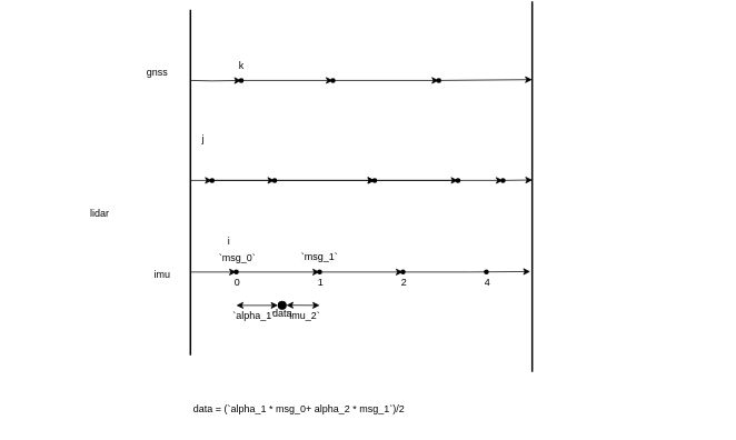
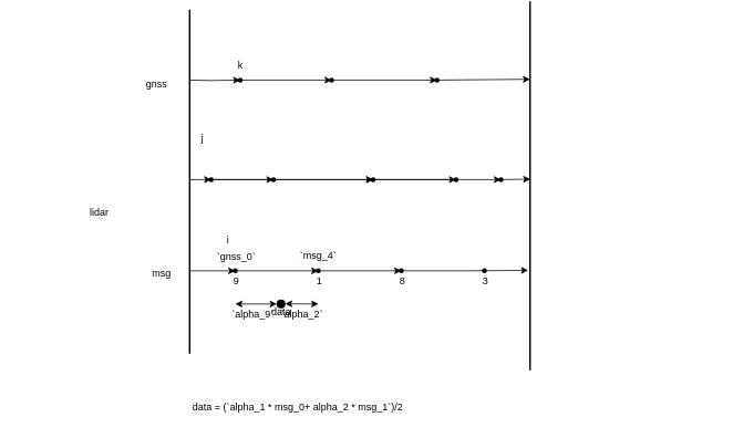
  <mxCell id="0" />
  <mxCell id="1" parent="0" />
  <mxCell id="2" value="" style="endArrow=classic;html=1;rounded=0;exitX=0.759;exitY=0.401;exitDx=0;exitDy=0;exitPerimeter=0;" edge="1" parent="1" source="10" target="4"><mxGeometry width="50" height="50" relative="1" as="geometry"><mxPoint x="233" y="282" as="sourcePoint" /><mxPoint x="423" y="282" as="targetPoint" /></mxGeometry></mxCell>
  <mxCell id="3" value="" style="edgeStyle=orthogonalEdgeStyle;rounded=0;orthogonalLoop=1;jettySize=auto;html=1;" edge="1" parent="1" source="4" target="6"><mxGeometry relative="1" as="geometry" /></mxCell>
  <mxCell id="4" value="" style="shape=waypoint;sketch=0;fillStyle=solid;size=6;pointerEvents=1;points=[];fillColor=none;resizable=0;rotatable=0;perimeter=centerPerimeter;snapToPoint=1;" vertex="1" parent="1"><mxGeometry x="273" y="272" width="20" height="20" as="geometry" /></mxCell>
  <mxCell id="5" value="" style="edgeStyle=orthogonalEdgeStyle;rounded=0;orthogonalLoop=1;jettySize=auto;html=1;" edge="1" parent="1" source="6" target="8"><mxGeometry relative="1" as="geometry" /></mxCell>
  <mxCell id="6" value="" style="shape=waypoint;sketch=0;fillStyle=solid;size=6;pointerEvents=1;points=[];fillColor=none;resizable=0;rotatable=0;perimeter=centerPerimeter;snapToPoint=1;" vertex="1" parent="1"><mxGeometry x="373" y="272" width="20" height="20" as="geometry" /></mxCell>
  <mxCell id="7" value="" style="edgeStyle=orthogonalEdgeStyle;rounded=0;orthogonalLoop=1;jettySize=auto;html=1;entryX=0.729;entryY=0.724;entryDx=0;entryDy=0;entryPerimeter=0;" edge="1" parent="1" source="8" target="11"><mxGeometry relative="1" as="geometry" /></mxCell>
  <mxCell id="8" value="" style="shape=waypoint;sketch=0;fillStyle=solid;size=6;pointerEvents=1;points=[];fillColor=none;resizable=0;rotatable=0;perimeter=centerPerimeter;snapToPoint=1;" vertex="1" parent="1"><mxGeometry x="473" y="272" width="20" height="20" as="geometry" /></mxCell>
  <mxCell id="9" value="" style="shape=waypoint;sketch=0;fillStyle=solid;size=6;pointerEvents=1;points=[];fillColor=none;resizable=0;rotatable=0;perimeter=centerPerimeter;snapToPoint=1;" vertex="1" parent="1"><mxGeometry x="573" y="272" width="20" height="20" as="geometry" /></mxCell>
  <mxCell id="10" value="" style="line;strokeWidth=2;html=1;rotation=90;" vertex="1" parent="1"><mxGeometry x="20.5" y="169.5" width="415" height="10" as="geometry" /></mxCell>
  <mxCell id="11" value="" style="line;strokeWidth=2;html=1;rotation=90;" vertex="1" parent="1"><mxGeometry x="415.5" y="174.5" width="445" height="10" as="geometry" /></mxCell>
- <mxCell id="12" value="0" style="text;html=1;align=center;verticalAlign=middle;resizable=0;points=[];autosize=1;strokeColor=none;fillColor=none;" vertex="1" parent="1"><mxGeometry x="269" y="280" width="30" height="30" as="geometry" /></mxCell>
+ <mxCell id="12" value="9" style="text;html=1;align=center;verticalAlign=middle;resizable=0;points=[];autosize=1;strokeColor=none;fillColor=none;" vertex="1" parent="1"><mxGeometry x="269" y="280" width="30" height="30" as="geometry" /></mxCell>
  <mxCell id="13" value="1" style="text;html=1;align=center;verticalAlign=middle;resizable=0;points=[];autosize=1;strokeColor=none;fillColor=none;" vertex="1" parent="1"><mxGeometry x="369" y="280" width="30" height="30" as="geometry" /></mxCell>
- <mxCell id="14" value="2" style="text;html=1;align=center;verticalAlign=middle;resizable=0;points=[];autosize=1;strokeColor=none;fillColor=none;" vertex="1" parent="1"><mxGeometry x="469" y="280" width="30" height="30" as="geometry" /></mxCell>
- <mxCell id="15" value="4" style="text;html=1;align=center;verticalAlign=middle;resizable=0;points=[];autosize=1;strokeColor=none;fillColor=none;" vertex="1" parent="1"><mxGeometry x="569" y="280" width="30" height="30" as="geometry" /></mxCell>
+ <mxCell id="14" value="8" style="text;html=1;align=center;verticalAlign=middle;resizable=0;points=[];autosize=1;strokeColor=none;fillColor=none;" vertex="1" parent="1"><mxGeometry x="469" y="280" width="30" height="30" as="geometry" /></mxCell>
+ <mxCell id="15" value="3" style="text;html=1;align=center;verticalAlign=middle;resizable=0;points=[];autosize=1;strokeColor=none;fillColor=none;" vertex="1" parent="1"><mxGeometry x="569" y="280" width="30" height="30" as="geometry" /></mxCell>
  <mxCell id="16" value="" style="ellipse;whiteSpace=wrap;html=1;aspect=fixed;fillColor=#000000;" vertex="1" parent="1"><mxGeometry x="333" y="317" width="10" height="10" as="geometry" /></mxCell>
  <mxCell id="17" value="data" style="text;html=1;align=center;verticalAlign=middle;resizable=0;points=[];autosize=1;strokeColor=none;fillColor=none;" vertex="1" parent="1"><mxGeometry x="313" y="317" width="50" height="30" as="geometry" /></mxCell>
- <mxCell id="18" value="`msg_0`" style="text;html=1;align=center;verticalAlign=middle;resizable=0;points=[];autosize=1;strokeColor=none;fillColor=none;" vertex="1" parent="1"><mxGeometry x="249" y="250" width="70" height="30" as="geometry" /></mxCell>
- <mxCell id="19" value="&lt;span style=&quot;color: rgb(0, 0, 0); font-family: Helvetica; font-size: 12px; font-style: normal; font-variant-ligatures: normal; font-variant-caps: normal; font-weight: 400; letter-spacing: normal; orphans: 2; text-align: center; text-indent: 0px; text-transform: none; widows: 2; word-spacing: 0px; -webkit-text-stroke-width: 0px; background-color: rgb(251, 251, 251); text-decoration-thickness: initial; text-decoration-style: initial; text-decoration-color: initial; float: none; display: inline !important;&quot;&gt;`msg_1`&lt;/span&gt;" style="text;whiteSpace=wrap;html=1;" vertex="1" parent="1"><mxGeometry x="359" y="250" width="80" height="40" as="geometry" /></mxCell>
+ <mxCell id="18" value="`gnss_0`" style="text;html=1;align=center;verticalAlign=middle;resizable=0;points=[];autosize=1;strokeColor=none;fillColor=none;" vertex="1" parent="1"><mxGeometry x="249" y="250" width="70" height="30" as="geometry" /></mxCell>
+ <mxCell id="19" value="&lt;span style=&quot;color: rgb(0, 0, 0); font-family: Helvetica; font-size: 12px; font-style: normal; font-variant-ligatures: normal; font-variant-caps: normal; font-weight: 400; letter-spacing: normal; orphans: 2; text-align: center; text-indent: 0px; text-transform: none; widows: 2; word-spacing: 0px; -webkit-text-stroke-width: 0px; background-color: rgb(251, 251, 251); text-decoration-thickness: initial; text-decoration-style: initial; text-decoration-color: initial; float: none; display: inline !important;&quot;&gt;`msg_4`&lt;/span&gt;" style="text;whiteSpace=wrap;html=1;" vertex="1" parent="1"><mxGeometry x="359" y="250" width="80" height="40" as="geometry" /></mxCell>
  <mxCell id="20" value="" style="endArrow=classic;startArrow=classic;html=1;rounded=0;" edge="1" parent="1"><mxGeometry width="50" height="50" relative="1" as="geometry"><mxPoint x="283" y="322" as="sourcePoint" /><mxPoint x="333" y="322" as="targetPoint" /></mxGeometry></mxCell>
  <mxCell id="21" value="" style="endArrow=classic;startArrow=classic;html=1;rounded=0;" edge="1" parent="1"><mxGeometry width="50" height="50" relative="1" as="geometry"><mxPoint x="343" y="321.76" as="sourcePoint" /><mxPoint x="383" y="322" as="targetPoint" /></mxGeometry></mxCell>
- <mxCell id="22" value="`alpha_1`" style="text;html=1;align=center;verticalAlign=middle;resizable=0;points=[];autosize=1;strokeColor=none;fillColor=none;" vertex="1" parent="1"><mxGeometry x="264" y="320" width="80" height="30" as="geometry" /></mxCell>
- <mxCell id="23" value="`imu_2`" style="text;html=1;align=center;verticalAlign=middle;resizable=0;points=[];autosize=1;strokeColor=none;fillColor=none;" vertex="1" parent="1"><mxGeometry x="323" y="320" width="80" height="30" as="geometry" /></mxCell>
+ <mxCell id="22" value="`alpha_9`" style="text;html=1;align=center;verticalAlign=middle;resizable=0;points=[];autosize=1;strokeColor=none;fillColor=none;" vertex="1" parent="1"><mxGeometry x="264" y="320" width="80" height="30" as="geometry" /></mxCell>
+ <mxCell id="23" value="`alpha_2`" style="text;html=1;align=center;verticalAlign=middle;resizable=0;points=[];autosize=1;strokeColor=none;fillColor=none;" vertex="1" parent="1"><mxGeometry x="323" y="320" width="80" height="30" as="geometry" /></mxCell>
  <mxCell id="24" value="data = (`alpha_1 * msg_0+ alpha_2 * msg_1`)/2" style="text;html=1;align=center;verticalAlign=middle;resizable=0;points=[];autosize=1;strokeColor=none;fillColor=none;" vertex="1" parent="1"><mxGeometry x="213" y="432" width="290" height="30" as="geometry" /></mxCell>
- <mxCell id="25" value="imu" style="text;html=1;align=center;verticalAlign=middle;resizable=0;points=[];autosize=1;strokeColor=none;fillColor=none;" vertex="1" parent="1"><mxGeometry x="169" y="270" width="50" height="30" as="geometry" /></mxCell>
+ <mxCell id="25" value="msg" style="text;html=1;align=center;verticalAlign=middle;resizable=0;points=[];autosize=1;strokeColor=none;fillColor=none;" vertex="1" parent="1"><mxGeometry x="169" y="270" width="50" height="30" as="geometry" /></mxCell>
  <mxCell id="26" value="lidar" style="text;html=1;align=center;verticalAlign=middle;resizable=0;points=[];autosize=1;strokeColor=none;fillColor=none;" vertex="1" parent="1"><mxGeometry x="94" y="197" width="50" height="30" as="geometry" /></mxCell>
- <mxCell id="27" value="gnss" style="text;html=1;align=center;verticalAlign=middle;resizable=0;points=[];autosize=1;strokeColor=none;fillColor=none;" vertex="1" parent="1"><mxGeometry x="163" y="27" width="50" height="30" as="geometry" /></mxCell>
+ <mxCell id="27" value="gnss" style="text;html=1;align=center;verticalAlign=middle;resizable=0;points=[];autosize=1;strokeColor=none;fillColor=none;" vertex="1" parent="1"><mxGeometry x="163" y="42" width="50" height="30" as="geometry" /></mxCell>
  <mxCell id="28" value="" style="endArrow=classic;html=1;rounded=0;entryX=0.482;entryY=0.467;entryDx=0;entryDy=0;entryPerimeter=0;" edge="1" parent="1" source="33" target="11"><mxGeometry width="50" height="50" relative="1" as="geometry"><mxPoint x="209" y="172" as="sourcePoint" /><mxPoint x="643" y="172" as="targetPoint" /></mxGeometry></mxCell>
  <mxCell id="29" value="" style="edgeStyle=orthogonalEdgeStyle;rounded=0;orthogonalLoop=1;jettySize=auto;html=1;exitX=0.494;exitY=0.514;exitDx=0;exitDy=0;exitPerimeter=0;" edge="1" parent="1" source="10" target="32"><mxGeometry relative="1" as="geometry"><mxPoint x="233" y="172" as="sourcePoint" /></mxGeometry></mxCell>
  <mxCell id="30" value="" style="edgeStyle=orthogonalEdgeStyle;rounded=0;orthogonalLoop=1;jettySize=auto;html=1;" edge="1" parent="1" source="48" target="33"><mxGeometry relative="1" as="geometry" /></mxCell>
  <mxCell id="31" value="" style="edgeStyle=orthogonalEdgeStyle;rounded=0;orthogonalLoop=1;jettySize=auto;html=1;" edge="1" parent="1" source="32" target="45"><mxGeometry relative="1" as="geometry" /></mxCell>
  <mxCell id="32" value="" style="shape=waypoint;sketch=0;fillStyle=solid;size=6;pointerEvents=1;points=[];fillColor=none;resizable=0;rotatable=0;perimeter=centerPerimeter;snapToPoint=1;" vertex="1" parent="1"><mxGeometry x="244" y="162" width="20" height="20" as="geometry" /></mxCell>
  <mxCell id="33" value="" style="shape=waypoint;sketch=0;fillStyle=solid;size=6;pointerEvents=1;points=[];fillColor=none;resizable=0;rotatable=0;perimeter=centerPerimeter;snapToPoint=1;" vertex="1" parent="1"><mxGeometry x="593" y="162" width="20" height="20" as="geometry" /></mxCell>
  <mxCell id="34" value="" style="endArrow=classic;html=1;rounded=0;entryX=0.482;entryY=0.467;entryDx=0;entryDy=0;entryPerimeter=0;" edge="1" parent="1" source="38"><mxGeometry width="50" height="50" relative="1" as="geometry"><mxPoint x="209" y="52" as="sourcePoint" /><mxPoint x="638" y="51" as="targetPoint" /></mxGeometry></mxCell>
  <mxCell id="35" value="" style="edgeStyle=orthogonalEdgeStyle;rounded=0;orthogonalLoop=1;jettySize=auto;html=1;" edge="1" parent="1" source="40" target="37"><mxGeometry relative="1" as="geometry"><mxPoint x="229" y="52" as="sourcePoint" /></mxGeometry></mxCell>
  <mxCell id="36" value="" style="edgeStyle=orthogonalEdgeStyle;rounded=0;orthogonalLoop=1;jettySize=auto;html=1;" edge="1" parent="1" source="37" target="38"><mxGeometry relative="1" as="geometry" /></mxCell>
  <mxCell id="37" value="" style="shape=waypoint;sketch=0;fillStyle=solid;size=6;pointerEvents=1;points=[];fillColor=none;resizable=0;rotatable=0;perimeter=centerPerimeter;snapToPoint=1;" vertex="1" parent="1"><mxGeometry x="389" y="42" width="20" height="20" as="geometry" /></mxCell>
  <mxCell id="38" value="" style="shape=waypoint;sketch=0;fillStyle=solid;size=6;pointerEvents=1;points=[];fillColor=none;resizable=0;rotatable=0;perimeter=centerPerimeter;snapToPoint=1;" vertex="1" parent="1"><mxGeometry x="516" y="42" width="20" height="20" as="geometry" /></mxCell>
  <mxCell id="39" value="" style="edgeStyle=orthogonalEdgeStyle;rounded=0;orthogonalLoop=1;jettySize=auto;html=1;" edge="1" parent="1" target="40"><mxGeometry relative="1" as="geometry"><mxPoint x="229" y="52" as="sourcePoint" /><mxPoint x="399" y="52" as="targetPoint" /></mxGeometry></mxCell>
  <mxCell id="40" value="" style="shape=waypoint;sketch=0;fillStyle=solid;size=6;pointerEvents=1;points=[];fillColor=none;resizable=0;rotatable=0;perimeter=centerPerimeter;snapToPoint=1;" vertex="1" parent="1"><mxGeometry x="279" y="42" width="20" height="20" as="geometry" /></mxCell>
  <mxCell id="41" value="i" style="text;html=1;align=center;verticalAlign=middle;resizable=0;points=[];autosize=1;strokeColor=none;fillColor=none;" vertex="1" parent="1"><mxGeometry x="259" y="230" width="30" height="30" as="geometry" /></mxCell>
  <mxCell id="42" value="j" style="text;html=1;align=center;verticalAlign=middle;resizable=0;points=[];autosize=1;strokeColor=none;fillColor=none;" vertex="1" parent="1"><mxGeometry x="228" y="107" width="30" height="30" as="geometry" /></mxCell>
  <mxCell id="43" value="k" style="text;html=1;align=center;verticalAlign=middle;resizable=0;points=[];autosize=1;strokeColor=none;fillColor=none;" vertex="1" parent="1"><mxGeometry x="274" y="20" width="30" height="30" as="geometry" /></mxCell>
  <mxCell id="44" value="" style="edgeStyle=orthogonalEdgeStyle;rounded=0;orthogonalLoop=1;jettySize=auto;html=1;" edge="1" parent="1" source="45" target="48"><mxGeometry relative="1" as="geometry" /></mxCell>
  <mxCell id="45" value="" style="shape=waypoint;sketch=0;fillStyle=solid;size=6;pointerEvents=1;points=[];fillColor=none;resizable=0;rotatable=0;perimeter=centerPerimeter;snapToPoint=1;" vertex="1" parent="1"><mxGeometry x="319" y="162" width="20" height="20" as="geometry" /></mxCell>
  <mxCell id="46" value="" style="edgeStyle=orthogonalEdgeStyle;rounded=0;orthogonalLoop=1;jettySize=auto;html=1;" edge="1" parent="1" source="32" target="48"><mxGeometry relative="1" as="geometry"><mxPoint x="254" y="172" as="sourcePoint" /><mxPoint x="603" y="172" as="targetPoint" /></mxGeometry></mxCell>
  <mxCell id="47" value="" style="edgeStyle=orthogonalEdgeStyle;rounded=0;orthogonalLoop=1;jettySize=auto;html=1;" edge="1" parent="1" source="48" target="49"><mxGeometry relative="1" as="geometry" /></mxCell>
  <mxCell id="48" value="" style="shape=waypoint;sketch=0;fillStyle=solid;size=6;pointerEvents=1;points=[];fillColor=none;resizable=0;rotatable=0;perimeter=centerPerimeter;snapToPoint=1;" vertex="1" parent="1"><mxGeometry x="439" y="162" width="20" height="20" as="geometry" /></mxCell>
  <mxCell id="49" value="" style="shape=waypoint;sketch=0;fillStyle=solid;size=6;pointerEvents=1;points=[];fillColor=none;resizable=0;rotatable=0;perimeter=centerPerimeter;snapToPoint=1;" vertex="1" parent="1"><mxGeometry x="539" y="162" width="20" height="20" as="geometry" /></mxCell>
